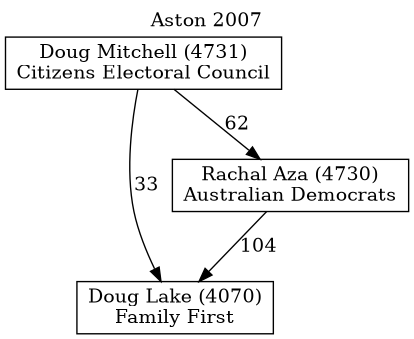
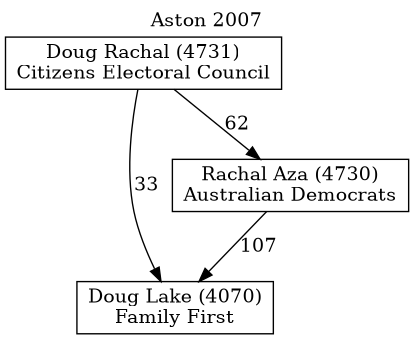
  digraph {
    label="Aston 2007"
    labelloc=t
    mclimit=10
    node [shape=box]
    n1 [label="Doug Lake (4070)\nFamily First"]
    n2 [label="Rachal Aza (4730)\nAustralian Democrats"]
-   n3 [label="Doug Mitchell (4731)\nCitizens Electoral Council"]
-   n2 -> n1 [label=104]
+   n3 [label="Doug Rachal (4731)\nCitizens Electoral Council"]
+   n2 -> n1 [label=107]
    n3 -> n1 [label=33]
    n3 -> n2 [label=62]
  }
